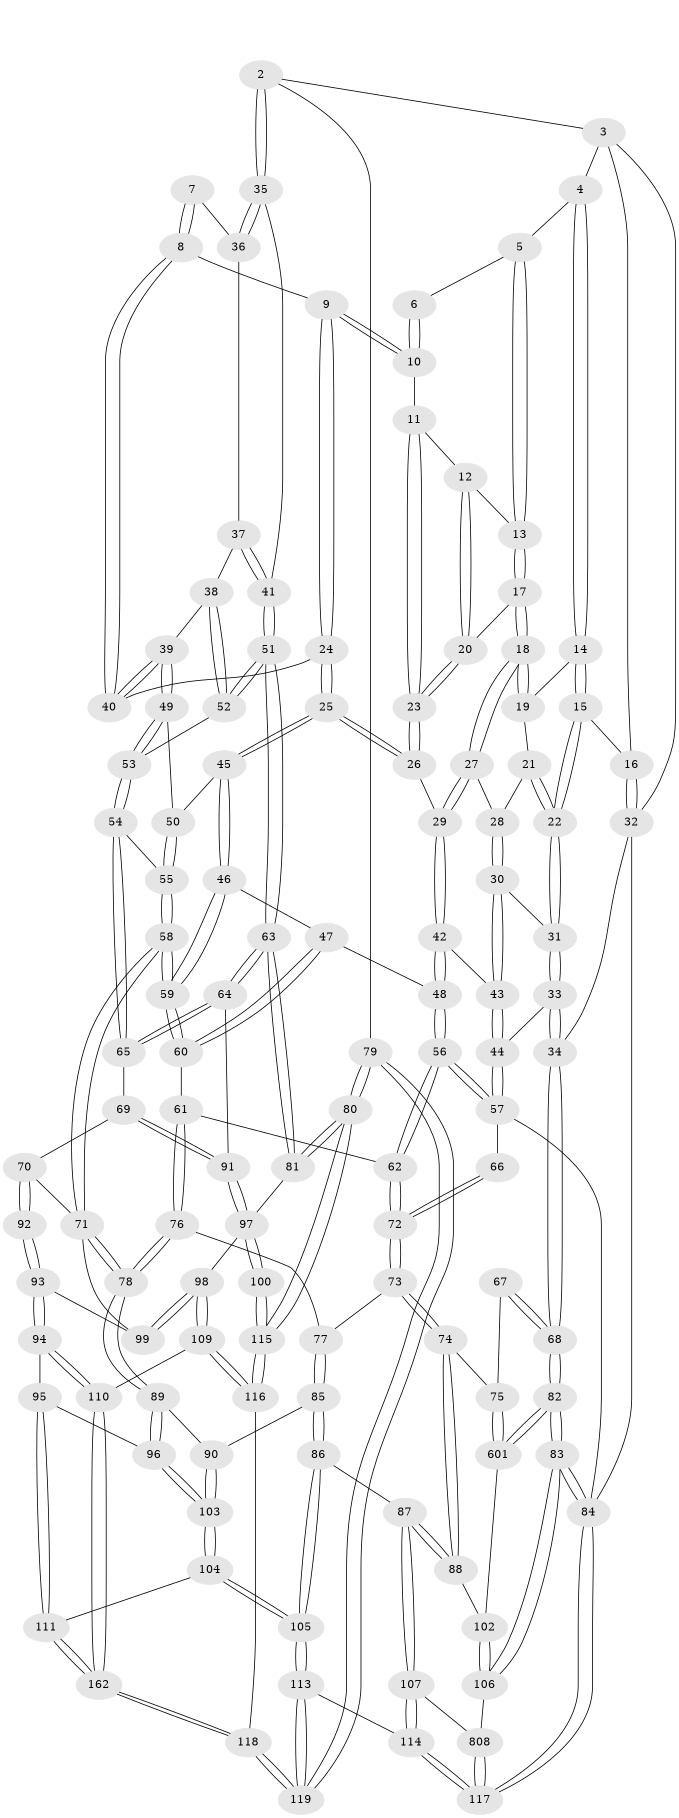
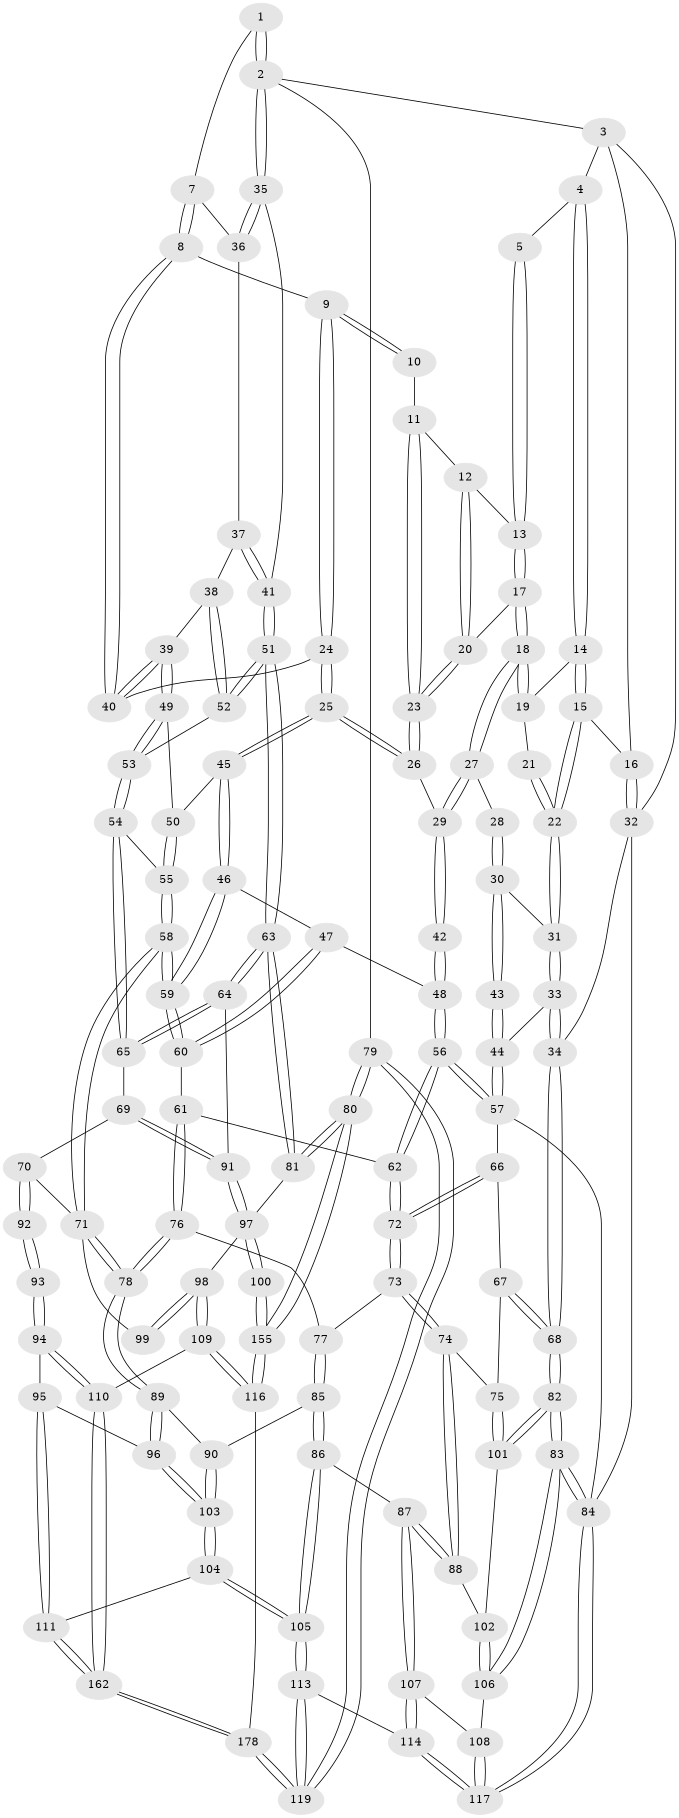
  graph {
    node [color=gray90 style=filled]
+   1
    2
    7
    3
    35
    79
    8
    36
    4
    16
    32
    41
    80
    119
    5
    14
    34
    84
-   6
    13
    15
    19
    10
    17
    11
    9
    40
    37
    24
    25
    12
    23
    20
    26
    18
    22
    21
    31
    27
    28
    29
    30
    33
    45
    46
    50
    42
    43
    48
    44
    68
    117
    57
    82
    51
    38
    39
    52
    49
    53
    63
    56
    66
    47
    59
    55
    60
    61
    62
    54
    58
    64
    81
    65
    69
    71
    72
    67
    78
    99
    76
    77
    73
    91
    97
    70
    75
-   101 [label=601]
+   101
    83
    92
    93
    89
    74
    88
    85
    102
    86
    90
    96
-   115
+   115 [label=155]
    116
    100
    106
-   108 [label=808]
+   108
    87
    105
    103
    107
    113
    114
    104
    98
    94
    95
    110
    111
    n117 [label=162]
    109
-   118
+   118 [label=178]
+   1 -- 2
+   1 -- 2
+   1 -- 7
    2 -- 3
    2 -- 35
    2 -- 35
    2 -- 79
    7 -- 8
    7 -- 8
    7 -- 36
    3 -- 4
    3 -- 16
    3 -- 32
    35 -- 36
    35 -- 36
    35 -- 41
    79 -- 80
    79 -- 80
    79 -- 119
    79 -- 119
    8 -- 9
    8 -- 40
    8 -- 40
    36 -- 37
    4 -- 5
    4 -- 14
    4 -- 14
    16 -- 32
    16 -- 32
    32 -- 34
    32 -- 84
    41 -- 51
    41 -- 51
    80 -- 81
    80 -- 81
    80 -- 115
    80 -- 115
-   5 -- 6
    5 -- 13
    5 -- 13
    14 -- 15
    14 -- 15
    14 -- 19
    34 -- 68
    34 -- 68
    84 -- 117
    84 -- 117
-   6 -- 10
-   6 -- 10
    13 -- 17
    13 -- 17
    15 -- 16
    15 -- 22
    15 -- 22
    19 -- 21
    10 -- 11
    17 -- 20
    17 -- 18
    17 -- 18
    11 -- 12
    11 -- 23
    11 -- 23
    9 -- 10
    9 -- 10
    9 -- 24
    9 -- 24
    37 -- 41
    37 -- 41
    37 -- 38
    24 -- 40
    24 -- 25
    24 -- 25
    25 -- 26
    25 -- 26
    25 -- 45
    25 -- 45
    12 -- 13
    12 -- 20
    12 -- 20
    23 -- 26
    23 -- 26
    20 -- 23
    20 -- 23
    26 -- 29
    18 -- 19
    18 -- 19
    18 -- 27
    18 -- 27
    22 -- 31
    22 -- 31
    21 -- 22
    21 -- 22
-   21 -- 28
    31 -- 33
    31 -- 33
    27 -- 28
    27 -- 29
    27 -- 29
    28 -- 30
    28 -- 30
    29 -- 42
    29 -- 42
    30 -- 31
    30 -- 43
    30 -- 43
    33 -- 34
    33 -- 34
    33 -- 44
    45 -- 46
    45 -- 46
    45 -- 50
    46 -- 47
    46 -- 59
    46 -- 59
    50 -- 55
    50 -- 55
-   42 -- 43
    42 -- 48
    42 -- 48
    43 -- 44
    43 -- 44
    48 -- 56
    48 -- 56
    44 -- 57
    44 -- 57
    68 -- 82
    68 -- 82
    57 -- 84
    57 -- 66
    82 -- 101
    82 -- 101
    82 -- 83
    82 -- 83
    51 -- 52
    51 -- 52
    51 -- 63
    51 -- 63
    38 -- 39
    38 -- 52
    38 -- 52
    39 -- 40
    39 -- 40
    39 -- 49
    39 -- 49
    52 -- 53
    49 -- 50
    49 -- 53
    49 -- 53
    53 -- 54
    53 -- 54
    63 -- 64
    63 -- 64
    63 -- 81
    63 -- 81
    56 -- 57
    56 -- 57
    56 -- 62
    56 -- 62
    66 -- 72
    66 -- 72
+   66 -- 67
    47 -- 48
    47 -- 60
    47 -- 60
    59 -- 60
    59 -- 60
    55 -- 58
    55 -- 58
    60 -- 61
    61 -- 62
    61 -- 76
    61 -- 76
    62 -- 72
    62 -- 72
    54 -- 55
    54 -- 65
    54 -- 65
    58 -- 59
    58 -- 59
    58 -- 71
    58 -- 71
    64 -- 65
    64 -- 65
    64 -- 91
    81 -- 97
    65 -- 69
    69 -- 91
    69 -- 91
    69 -- 70
    71 -- 78
    71 -- 78
    71 -- 99
    72 -- 73
    72 -- 73
    67 -- 68
    67 -- 68
    67 -- 75
    78 -- 89
    78 -- 89
    76 -- 78
    76 -- 78
    76 -- 77
    77 -- 85
    77 -- 85
    73 -- 77
    73 -- 74
    73 -- 74
    91 -- 97
    91 -- 97
    97 -- 100
    97 -- 100
    97 -- 98
    70 -- 71
    70 -- 92
    70 -- 92
    75 -- 101
    75 -- 101
    101 -- 102
    83 -- 84
    83 -- 84
    83 -- 106
    83 -- 106
    92 -- 93
    92 -- 93
-   93 -- 99
    93 -- 94
    93 -- 94
    89 -- 90
    89 -- 96
    89 -- 96
    74 -- 75
    74 -- 88
    74 -- 88
    88 -- 102
    85 -- 86
    85 -- 86
    85 -- 90
    102 -- 106
    102 -- 106
    86 -- 87
    86 -- 105
    86 -- 105
    90 -- 103
    90 -- 103
    96 -- 103
    96 -- 103
    115 -- 116
    115 -- 116
    116 -- 118
    100 -- 115
    100 -- 115
    106 -- 108
    108 -- 117
    108 -- 117
    87 -- 88
    87 -- 88
    87 -- 107
    87 -- 107
    105 -- 113
    105 -- 113
    103 -- 104
    103 -- 104
    107 -- 108
    107 -- 114
    107 -- 114
    113 -- 119
    113 -- 119
    113 -- 114
    114 -- 117
    114 -- 117
    104 -- 105
    104 -- 105
    104 -- 111
    98 -- 99
    98 -- 99
    98 -- 109
    98 -- 109
    94 -- 95
    94 -- 110
    94 -- 110
    95 -- 96
    95 -- 111
    95 -- 111
    110 -- n117
    110 -- n117
    111 -- n117
    111 -- n117
    n117 -- 118
    n117 -- 118
    109 -- 116
    109 -- 116
    109 -- 110
    118 -- 119
    118 -- 119
  }
